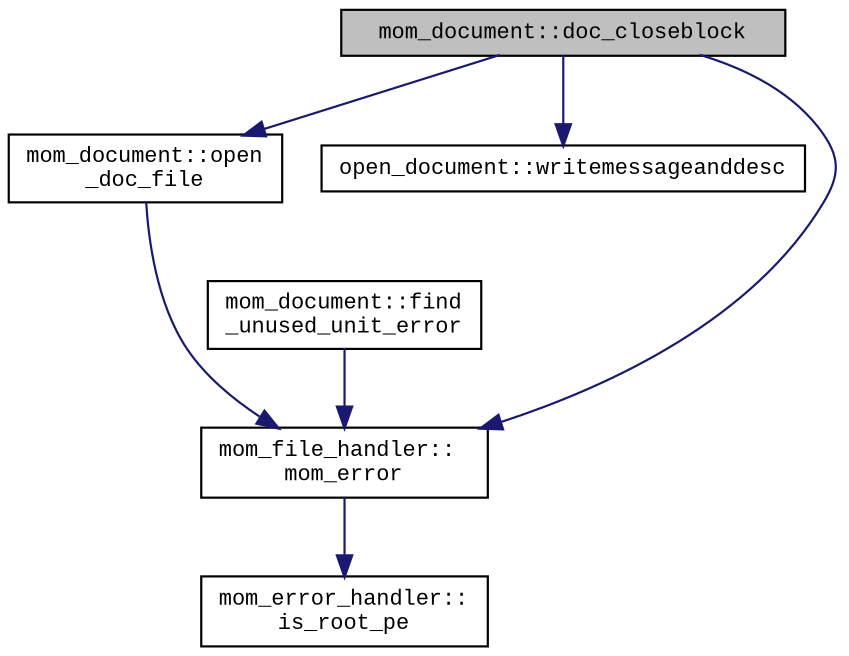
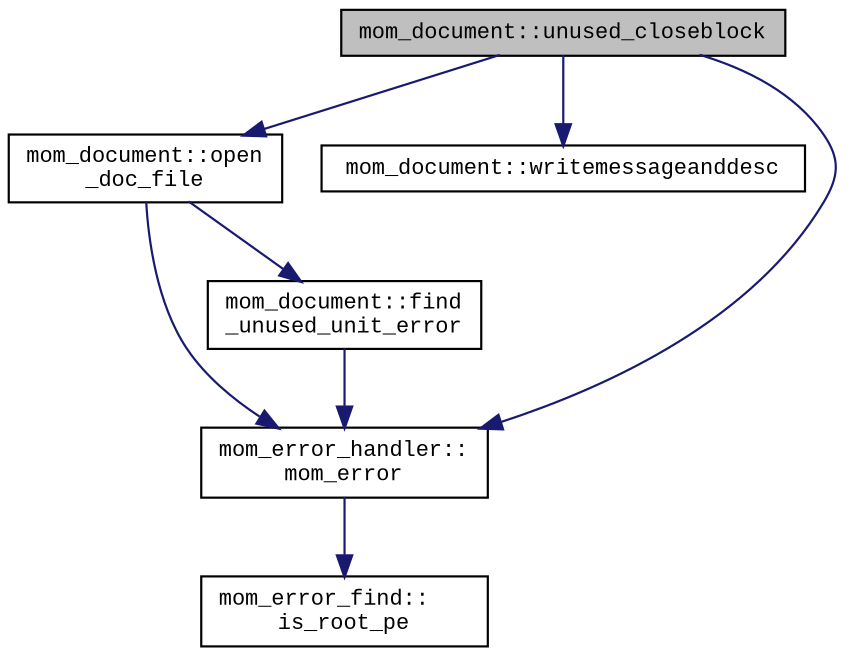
  digraph {
    fontname="Liberation Mono"
    rankdir=TB
    node [color=black fillcolor=white fontname="Liberation Mono" fontsize=10 shape=record style=filled]
    edge [color=midnightblue fontname="Liberation Mono" fontsize=10 labelfontname=Helvetica labelfontsize=10 style=solid]
-   n1 [fillcolor=grey75 fontcolor=black height=0.2 label="mom_document::doc_closeblock" width=0.4]
+   n1 [fillcolor=grey75 fontcolor=black height=0.2 label="mom_document::unused_closeblock" width=0.4]
    n2 [height=0.2 label="mom_document::open\l_doc_file" width=0.4]
-   n3 [height=0.2 label="open_document::writemessageanddesc" width=0.4]
-   n4 [height=0.2 label="mom_file_handler::\lmom_error" width=0.4]
-   n5 [height=0.2 label="mom_error_handler::\lis_root_pe" width=0.4]
+   n3 [height=0.2 label="mom_document::writemessageanddesc" width=0.4]
+   n4 [height=0.2 label="mom_error_handler::\lmom_error" width=0.4]
+   n5 [height=0.2 label="mom_error_find::\lis_root_pe" width=0.4]
    n6 [height=0.2 label="mom_document::find\l_unused_unit_error" width=0.4]
    n1 -> n2
    n1 -> n3
    n1 -> n4
    n2 -> n4
+   n2 -> n6
    n4 -> n5
    n6 -> n4
  }
